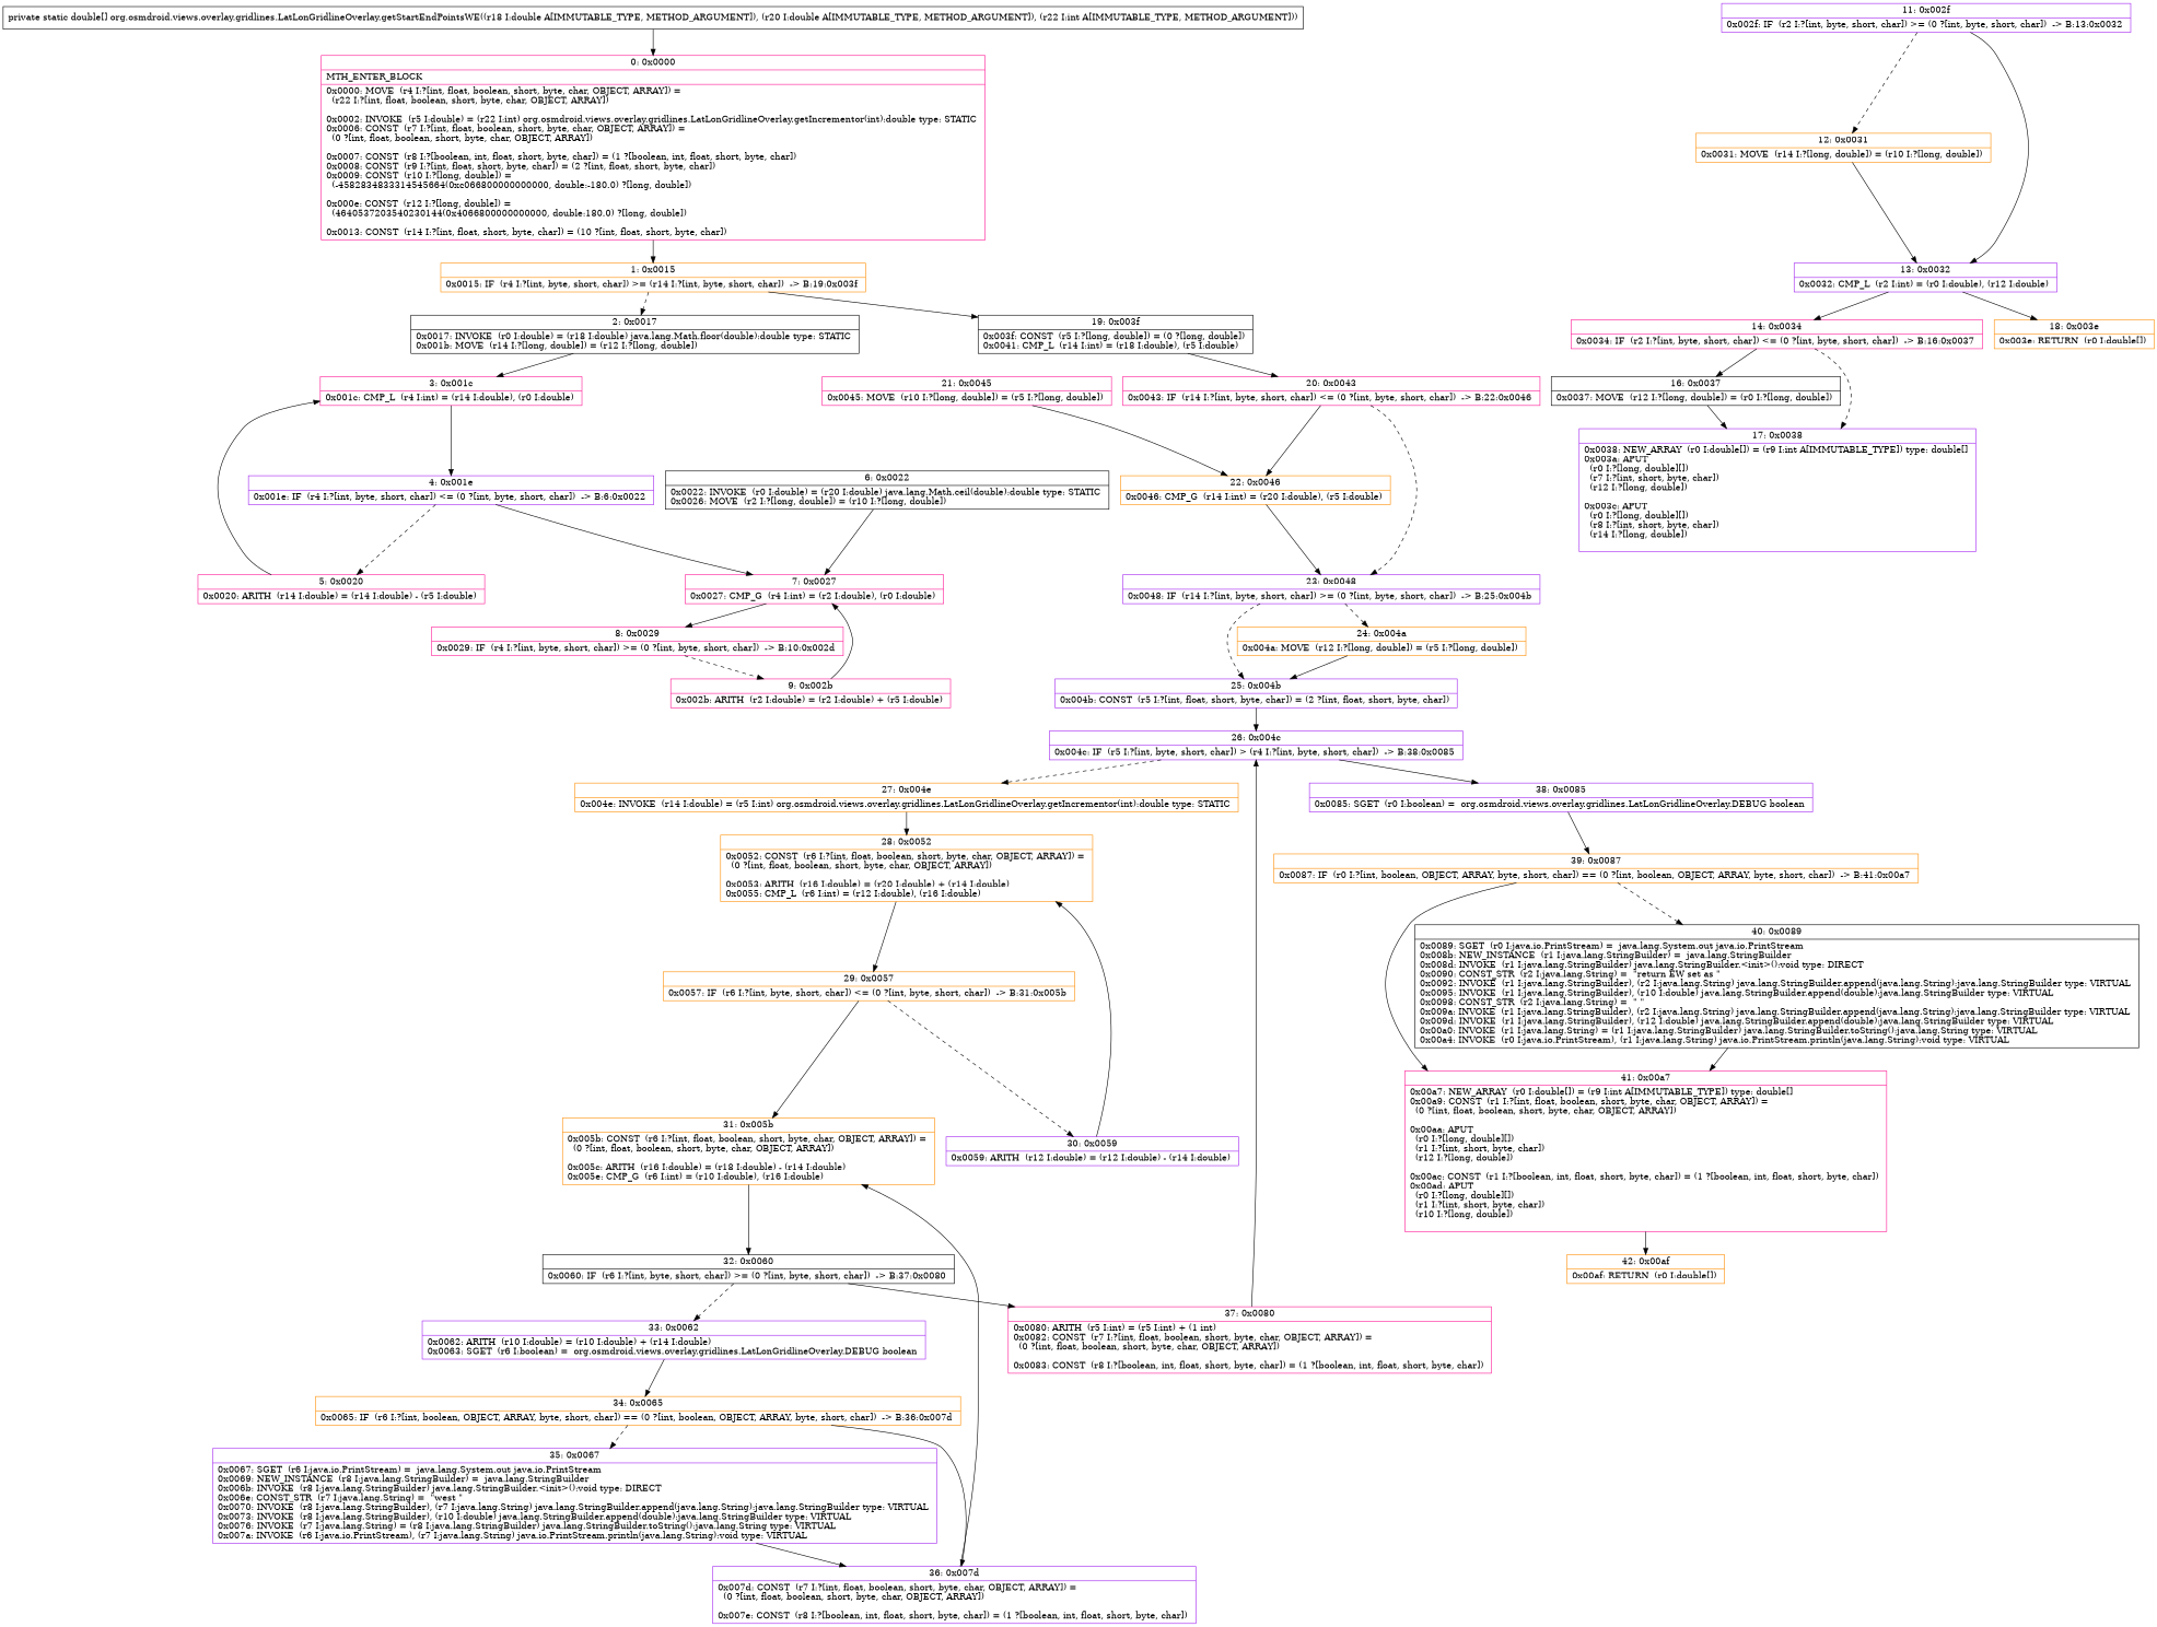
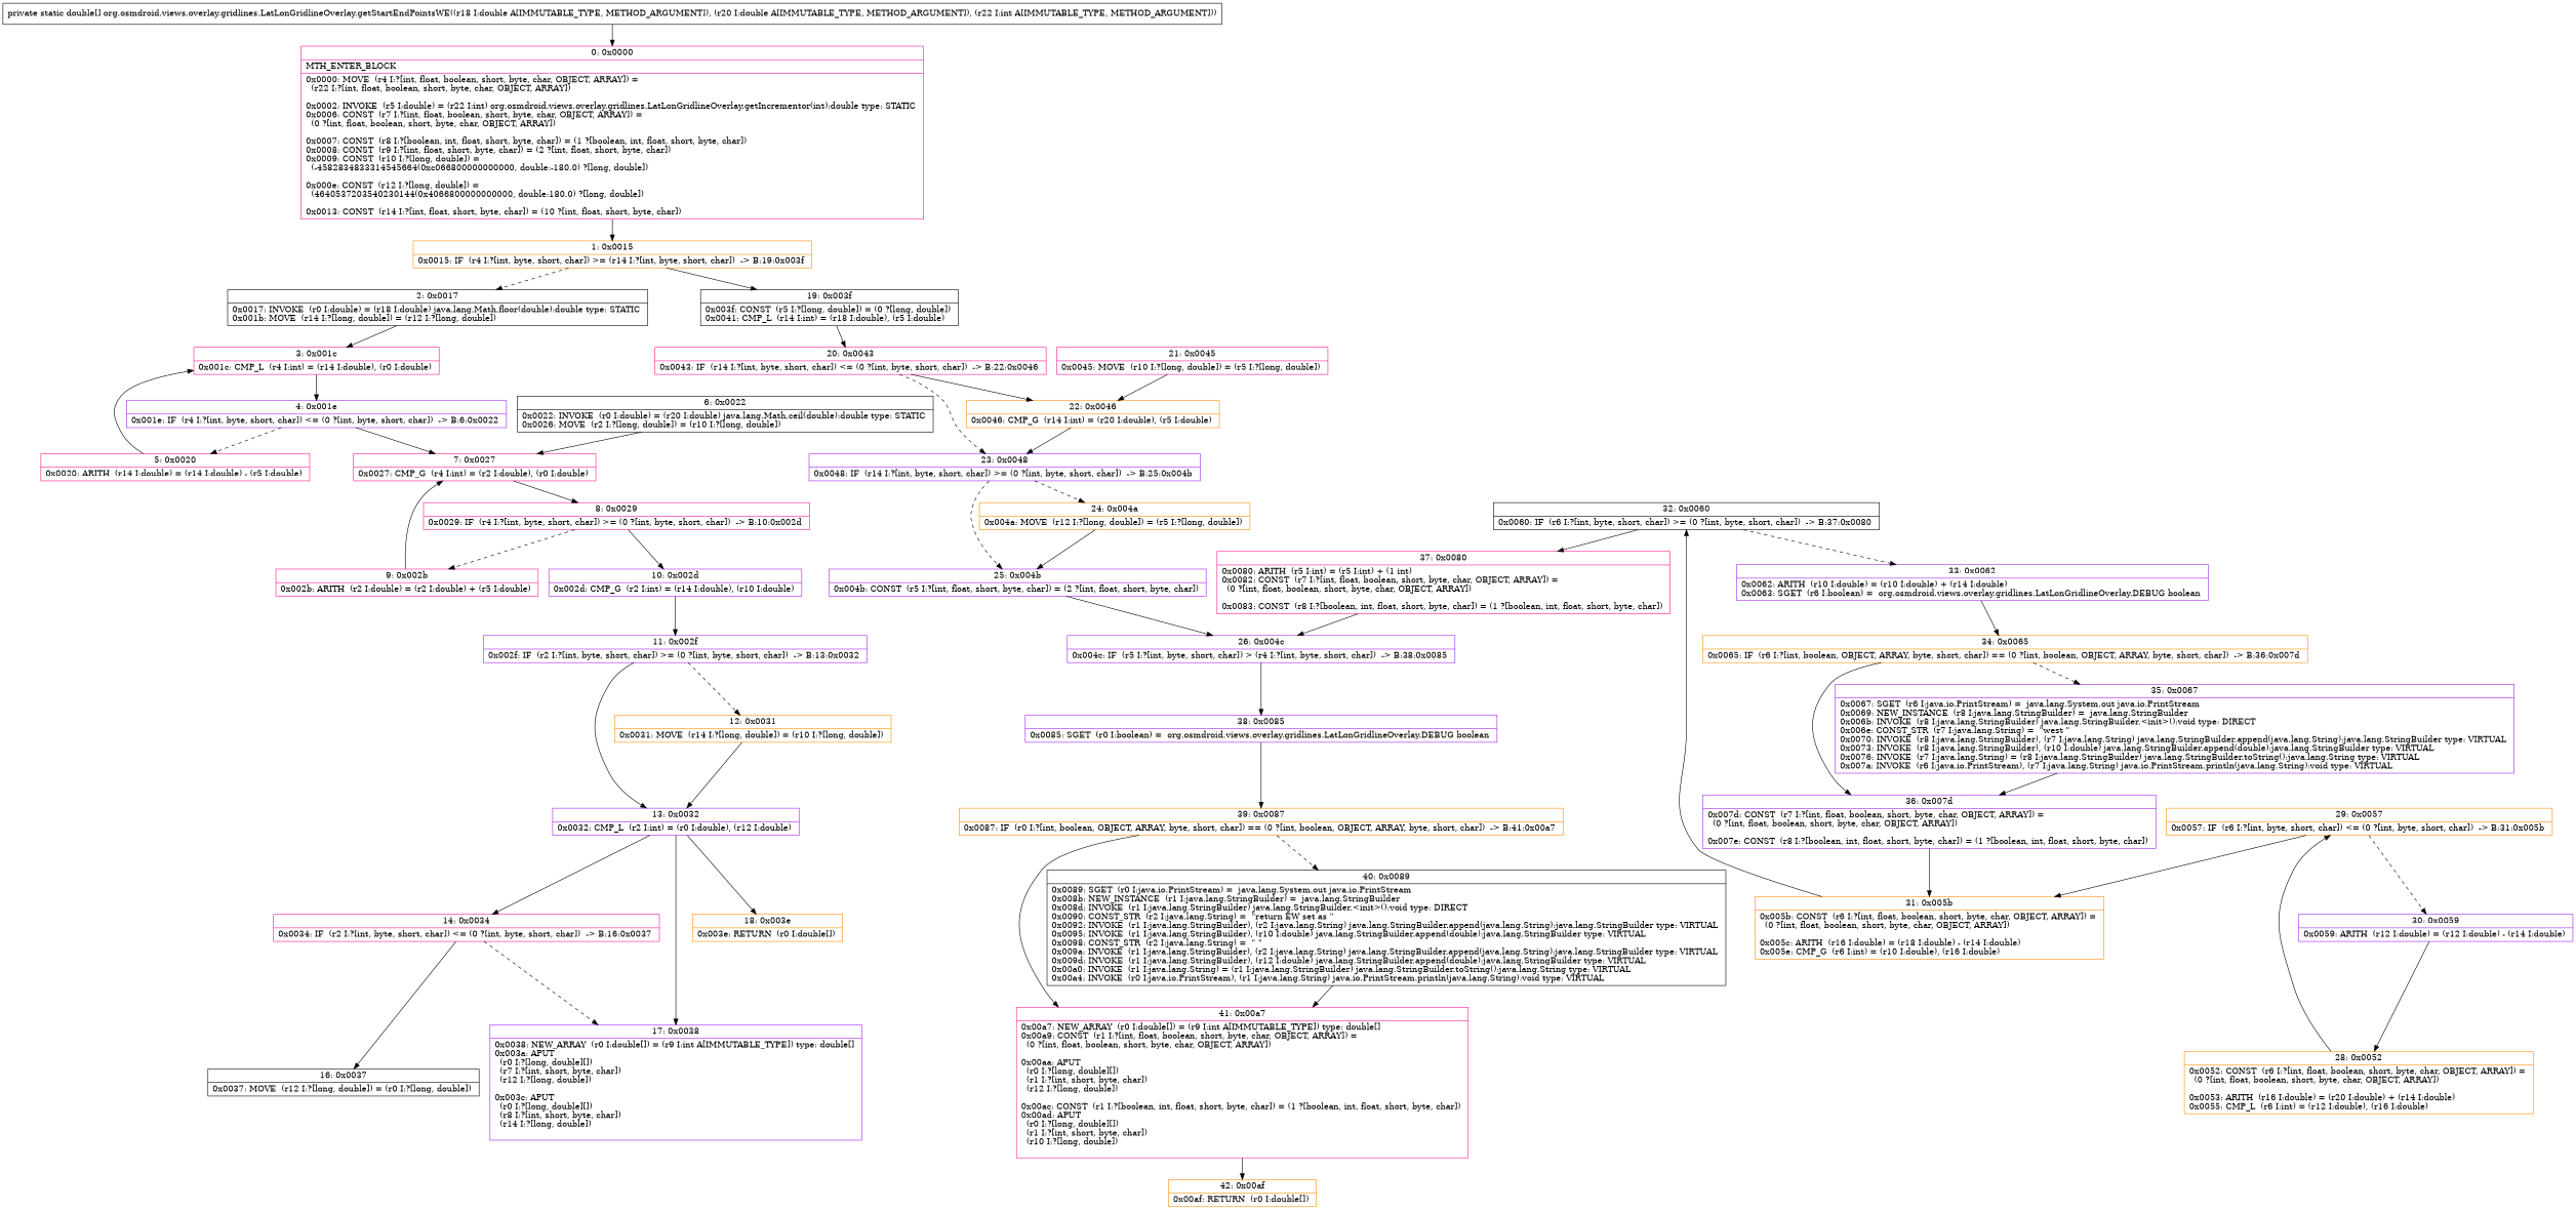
  digraph {
    node [color=purple shape=record]
    n1 [color=deeppink label="{0\:\ 0x0000|MTH_ENTER_BLOCK\l|0x0000: MOVE  (r4 I:?[int, float, boolean, short, byte, char, OBJECT, ARRAY]) = \l  (r22 I:?[int, float, boolean, short, byte, char, OBJECT, ARRAY])\l \l0x0002: INVOKE  (r5 I:double) = (r22 I:int) org.osmdroid.views.overlay.gridlines.LatLonGridlineOverlay.getIncrementor(int):double type: STATIC \l0x0006: CONST  (r7 I:?[int, float, boolean, short, byte, char, OBJECT, ARRAY]) = \l  (0 ?[int, float, boolean, short, byte, char, OBJECT, ARRAY])\l \l0x0007: CONST  (r8 I:?[boolean, int, float, short, byte, char]) = (1 ?[boolean, int, float, short, byte, char]) \l0x0008: CONST  (r9 I:?[int, float, short, byte, char]) = (2 ?[int, float, short, byte, char]) \l0x0009: CONST  (r10 I:?[long, double]) = \l  (\-4582834833314545664(0xc066800000000000, double:\-180.0) ?[long, double])\l \l0x000e: CONST  (r12 I:?[long, double]) = \l  (4640537203540230144(0x4066800000000000, double:180.0) ?[long, double])\l \l0x0013: CONST  (r14 I:?[int, float, short, byte, char]) = (10 ?[int, float, short, byte, char]) \l}"]
    n2 [color=darkorange label="{1\:\ 0x0015|0x0015: IF  (r4 I:?[int, byte, short, char]) \>= (r14 I:?[int, byte, short, char])  \-\> B:19:0x003f \l}"]
    n3 [color=black label="{2\:\ 0x0017|0x0017: INVOKE  (r0 I:double) = (r18 I:double) java.lang.Math.floor(double):double type: STATIC \l0x001b: MOVE  (r14 I:?[long, double]) = (r12 I:?[long, double]) \l}"]
    n4 [color=black label="{19\:\ 0x003f|0x003f: CONST  (r5 I:?[long, double]) = (0 ?[long, double]) \l0x0041: CMP_L  (r14 I:int) = (r18 I:double), (r5 I:double) \l}"]
    n5 [color=deeppink label="{3\:\ 0x001c|0x001c: CMP_L  (r4 I:int) = (r14 I:double), (r0 I:double) \l}"]
    n6 [color=deeppink label="{20\:\ 0x0043|0x0043: IF  (r14 I:?[int, byte, short, char]) \<= (0 ?[int, byte, short, char])  \-\> B:22:0x0046 \l}"]
    n7 [label="{4\:\ 0x001e|0x001e: IF  (r4 I:?[int, byte, short, char]) \<= (0 ?[int, byte, short, char])  \-\> B:6:0x0022 \l}"]
    n8 [color=deeppink label="{5\:\ 0x0020|0x0020: ARITH  (r14 I:double) = (r14 I:double) \- (r5 I:double) \l}"]
    n9 [color=deeppink label="{7\:\ 0x0027|0x0027: CMP_G  (r4 I:int) = (r2 I:double), (r0 I:double) \l}"]
    n10 [color=black label="{6\:\ 0x0022|0x0022: INVOKE  (r0 I:double) = (r20 I:double) java.lang.Math.ceil(double):double type: STATIC \l0x0026: MOVE  (r2 I:?[long, double]) = (r10 I:?[long, double]) \l}"]
    n11 [color=deeppink label="{8\:\ 0x0029|0x0029: IF  (r4 I:?[int, byte, short, char]) \>= (0 ?[int, byte, short, char])  \-\> B:10:0x002d \l}"]
    n12 [color=deeppink label="{9\:\ 0x002b|0x002b: ARITH  (r2 I:double) = (r2 I:double) + (r5 I:double) \l}"]
+   n13 [label="{10\:\ 0x002d|0x002d: CMP_G  (r2 I:int) = (r14 I:double), (r10 I:double) \l}"]
    n14 [label="{11\:\ 0x002f|0x002f: IF  (r2 I:?[int, byte, short, char]) \>= (0 ?[int, byte, short, char])  \-\> B:13:0x0032 \l}"]
    n15 [color=darkorange label="{12\:\ 0x0031|0x0031: MOVE  (r14 I:?[long, double]) = (r10 I:?[long, double]) \l}"]
    n16 [label="{13\:\ 0x0032|0x0032: CMP_L  (r2 I:int) = (r0 I:double), (r12 I:double) \l}"]
    n17 [color=deeppink label="{14\:\ 0x0034|0x0034: IF  (r2 I:?[int, byte, short, char]) \<= (0 ?[int, byte, short, char])  \-\> B:16:0x0037 \l}"]
    n18 [color=darkorange label="{18\:\ 0x003e|0x003e: RETURN  (r0 I:double[]) \l}"]
    n19 [color=black label="{16\:\ 0x0037|0x0037: MOVE  (r12 I:?[long, double]) = (r0 I:?[long, double]) \l}"]
    n20 [label="{17\:\ 0x0038|0x0038: NEW_ARRAY  (r0 I:double[]) = (r9 I:int A[IMMUTABLE_TYPE]) type: double[] \l0x003a: APUT  \l  (r0 I:?[long, double][])\l  (r7 I:?[int, short, byte, char])\l  (r12 I:?[long, double])\l \l0x003c: APUT  \l  (r0 I:?[long, double][])\l  (r8 I:?[int, short, byte, char])\l  (r14 I:?[long, double])\l \l}"]
    n21 [color=darkorange label="{22\:\ 0x0046|0x0046: CMP_G  (r14 I:int) = (r20 I:double), (r5 I:double) \l}"]
    n22 [label="{23\:\ 0x0048|0x0048: IF  (r14 I:?[int, byte, short, char]) \>= (0 ?[int, byte, short, char])  \-\> B:25:0x004b \l}"]
    n23 [color=deeppink label="{21\:\ 0x0045|0x0045: MOVE  (r10 I:?[long, double]) = (r5 I:?[long, double]) \l}"]
    n24 [color=darkorange label="{24\:\ 0x004a|0x004a: MOVE  (r12 I:?[long, double]) = (r5 I:?[long, double]) \l}"]
    n25 [label="{25\:\ 0x004b|0x004b: CONST  (r5 I:?[int, float, short, byte, char]) = (2 ?[int, float, short, byte, char]) \l}"]
    n26 [label="{26\:\ 0x004c|0x004c: IF  (r5 I:?[int, byte, short, char]) \> (r4 I:?[int, byte, short, char])  \-\> B:38:0x0085 \l}"]
-   n27 [color=darkorange label="{27\:\ 0x004e|0x004e: INVOKE  (r14 I:double) = (r5 I:int) org.osmdroid.views.overlay.gridlines.LatLonGridlineOverlay.getIncrementor(int):double type: STATIC \l}"]
    n28 [label="{38\:\ 0x0085|0x0085: SGET  (r0 I:boolean) =  org.osmdroid.views.overlay.gridlines.LatLonGridlineOverlay.DEBUG boolean \l}"]
    n29 [color=darkorange label="{28\:\ 0x0052|0x0052: CONST  (r6 I:?[int, float, boolean, short, byte, char, OBJECT, ARRAY]) = \l  (0 ?[int, float, boolean, short, byte, char, OBJECT, ARRAY])\l \l0x0053: ARITH  (r16 I:double) = (r20 I:double) + (r14 I:double) \l0x0055: CMP_L  (r6 I:int) = (r12 I:double), (r16 I:double) \l}"]
    n30 [color=darkorange label="{39\:\ 0x0087|0x0087: IF  (r0 I:?[int, boolean, OBJECT, ARRAY, byte, short, char]) == (0 ?[int, boolean, OBJECT, ARRAY, byte, short, char])  \-\> B:41:0x00a7 \l}"]
    n31 [color=darkorange label="{29\:\ 0x0057|0x0057: IF  (r6 I:?[int, byte, short, char]) \<= (0 ?[int, byte, short, char])  \-\> B:31:0x005b \l}"]
    n32 [label="{30\:\ 0x0059|0x0059: ARITH  (r12 I:double) = (r12 I:double) \- (r14 I:double) \l}"]
    n33 [color=darkorange label="{31\:\ 0x005b|0x005b: CONST  (r6 I:?[int, float, boolean, short, byte, char, OBJECT, ARRAY]) = \l  (0 ?[int, float, boolean, short, byte, char, OBJECT, ARRAY])\l \l0x005c: ARITH  (r16 I:double) = (r18 I:double) \- (r14 I:double) \l0x005e: CMP_G  (r6 I:int) = (r10 I:double), (r16 I:double) \l}"]
    n34 [color=black label="{32\:\ 0x0060|0x0060: IF  (r6 I:?[int, byte, short, char]) \>= (0 ?[int, byte, short, char])  \-\> B:37:0x0080 \l}"]
    n35 [label="{33\:\ 0x0062|0x0062: ARITH  (r10 I:double) = (r10 I:double) + (r14 I:double) \l0x0063: SGET  (r6 I:boolean) =  org.osmdroid.views.overlay.gridlines.LatLonGridlineOverlay.DEBUG boolean \l}"]
    n36 [color=deeppink label="{37\:\ 0x0080|0x0080: ARITH  (r5 I:int) = (r5 I:int) + (1 int) \l0x0082: CONST  (r7 I:?[int, float, boolean, short, byte, char, OBJECT, ARRAY]) = \l  (0 ?[int, float, boolean, short, byte, char, OBJECT, ARRAY])\l \l0x0083: CONST  (r8 I:?[boolean, int, float, short, byte, char]) = (1 ?[boolean, int, float, short, byte, char]) \l}"]
    n37 [color=darkorange label="{34\:\ 0x0065|0x0065: IF  (r6 I:?[int, boolean, OBJECT, ARRAY, byte, short, char]) == (0 ?[int, boolean, OBJECT, ARRAY, byte, short, char])  \-\> B:36:0x007d \l}"]
    n38 [label="{35\:\ 0x0067|0x0067: SGET  (r6 I:java.io.PrintStream) =  java.lang.System.out java.io.PrintStream \l0x0069: NEW_INSTANCE  (r8 I:java.lang.StringBuilder) =  java.lang.StringBuilder \l0x006b: INVOKE  (r8 I:java.lang.StringBuilder) java.lang.StringBuilder.\<init\>():void type: DIRECT \l0x006e: CONST_STR  (r7 I:java.lang.String) =  \"west \" \l0x0070: INVOKE  (r8 I:java.lang.StringBuilder), (r7 I:java.lang.String) java.lang.StringBuilder.append(java.lang.String):java.lang.StringBuilder type: VIRTUAL \l0x0073: INVOKE  (r8 I:java.lang.StringBuilder), (r10 I:double) java.lang.StringBuilder.append(double):java.lang.StringBuilder type: VIRTUAL \l0x0076: INVOKE  (r7 I:java.lang.String) = (r8 I:java.lang.StringBuilder) java.lang.StringBuilder.toString():java.lang.String type: VIRTUAL \l0x007a: INVOKE  (r6 I:java.io.PrintStream), (r7 I:java.lang.String) java.io.PrintStream.println(java.lang.String):void type: VIRTUAL \l}"]
    n39 [label="{36\:\ 0x007d|0x007d: CONST  (r7 I:?[int, float, boolean, short, byte, char, OBJECT, ARRAY]) = \l  (0 ?[int, float, boolean, short, byte, char, OBJECT, ARRAY])\l \l0x007e: CONST  (r8 I:?[boolean, int, float, short, byte, char]) = (1 ?[boolean, int, float, short, byte, char]) \l}"]
    n40 [color=black label="{40\:\ 0x0089|0x0089: SGET  (r0 I:java.io.PrintStream) =  java.lang.System.out java.io.PrintStream \l0x008b: NEW_INSTANCE  (r1 I:java.lang.StringBuilder) =  java.lang.StringBuilder \l0x008d: INVOKE  (r1 I:java.lang.StringBuilder) java.lang.StringBuilder.\<init\>():void type: DIRECT \l0x0090: CONST_STR  (r2 I:java.lang.String) =  \"return EW set as \" \l0x0092: INVOKE  (r1 I:java.lang.StringBuilder), (r2 I:java.lang.String) java.lang.StringBuilder.append(java.lang.String):java.lang.StringBuilder type: VIRTUAL \l0x0095: INVOKE  (r1 I:java.lang.StringBuilder), (r10 I:double) java.lang.StringBuilder.append(double):java.lang.StringBuilder type: VIRTUAL \l0x0098: CONST_STR  (r2 I:java.lang.String) =  \" \" \l0x009a: INVOKE  (r1 I:java.lang.StringBuilder), (r2 I:java.lang.String) java.lang.StringBuilder.append(java.lang.String):java.lang.StringBuilder type: VIRTUAL \l0x009d: INVOKE  (r1 I:java.lang.StringBuilder), (r12 I:double) java.lang.StringBuilder.append(double):java.lang.StringBuilder type: VIRTUAL \l0x00a0: INVOKE  (r1 I:java.lang.String) = (r1 I:java.lang.StringBuilder) java.lang.StringBuilder.toString():java.lang.String type: VIRTUAL \l0x00a4: INVOKE  (r0 I:java.io.PrintStream), (r1 I:java.lang.String) java.io.PrintStream.println(java.lang.String):void type: VIRTUAL \l}"]
    n41 [color=deeppink label="{41\:\ 0x00a7|0x00a7: NEW_ARRAY  (r0 I:double[]) = (r9 I:int A[IMMUTABLE_TYPE]) type: double[] \l0x00a9: CONST  (r1 I:?[int, float, boolean, short, byte, char, OBJECT, ARRAY]) = \l  (0 ?[int, float, boolean, short, byte, char, OBJECT, ARRAY])\l \l0x00aa: APUT  \l  (r0 I:?[long, double][])\l  (r1 I:?[int, short, byte, char])\l  (r12 I:?[long, double])\l \l0x00ac: CONST  (r1 I:?[boolean, int, float, short, byte, char]) = (1 ?[boolean, int, float, short, byte, char]) \l0x00ad: APUT  \l  (r0 I:?[long, double][])\l  (r1 I:?[int, short, byte, char])\l  (r10 I:?[long, double])\l \l}"]
    n42 [color=darkorange label="{42\:\ 0x00af|0x00af: RETURN  (r0 I:double[]) \l}"]
    n43 [color=black label="{private static double[] org.osmdroid.views.overlay.gridlines.LatLonGridlineOverlay.getStartEndPointsWE((r18 I:double A[IMMUTABLE_TYPE, METHOD_ARGUMENT]), (r20 I:double A[IMMUTABLE_TYPE, METHOD_ARGUMENT]), (r22 I:int A[IMMUTABLE_TYPE, METHOD_ARGUMENT])) }"]
    n1 -> n2
    n2 -> n3 [style=dashed]
    n2 -> n4
    n3 -> n5
    n4 -> n6
    n5 -> n7
    n6 -> n21
    n6 -> n22 [style=dashed]
    n7 -> n8 [style=dashed]
    n7 -> n9
    n8 -> n5
    n9 -> n11
    n10 -> n9
    n11 -> n12 [style=dashed]
+   n11 -> n13
    n12 -> n9
+   n13 -> n14
    n14 -> n15 [style=dashed]
    n14 -> n16
    n15 -> n16
    n16 -> n17
    n16 -> n18
    n17 -> n19
    n17 -> n20 [style=dashed]
-   n19 -> n20
+   n16 -> n20
    n21 -> n22
    n22 -> n24 [style=dashed]
    n22 -> n25 [style=dashed]
    n23 -> n21
    n24 -> n25
    n25 -> n26
-   n26 -> n27 [style=dashed]
    n26 -> n28
-   n27 -> n29
    n28 -> n30
    n29 -> n31
    n30 -> n40 [style=dashed]
    n30 -> n41
    n31 -> n32 [style=dashed]
    n31 -> n33
    n32 -> n29
    n33 -> n34
    n34 -> n35 [style=dashed]
    n34 -> n36
    n35 -> n37
    n36 -> n26
    n37 -> n38 [style=dashed]
    n37 -> n39
    n38 -> n39
    n39 -> n33
    n40 -> n41
    n41 -> n42
    n43 -> n1
  }
